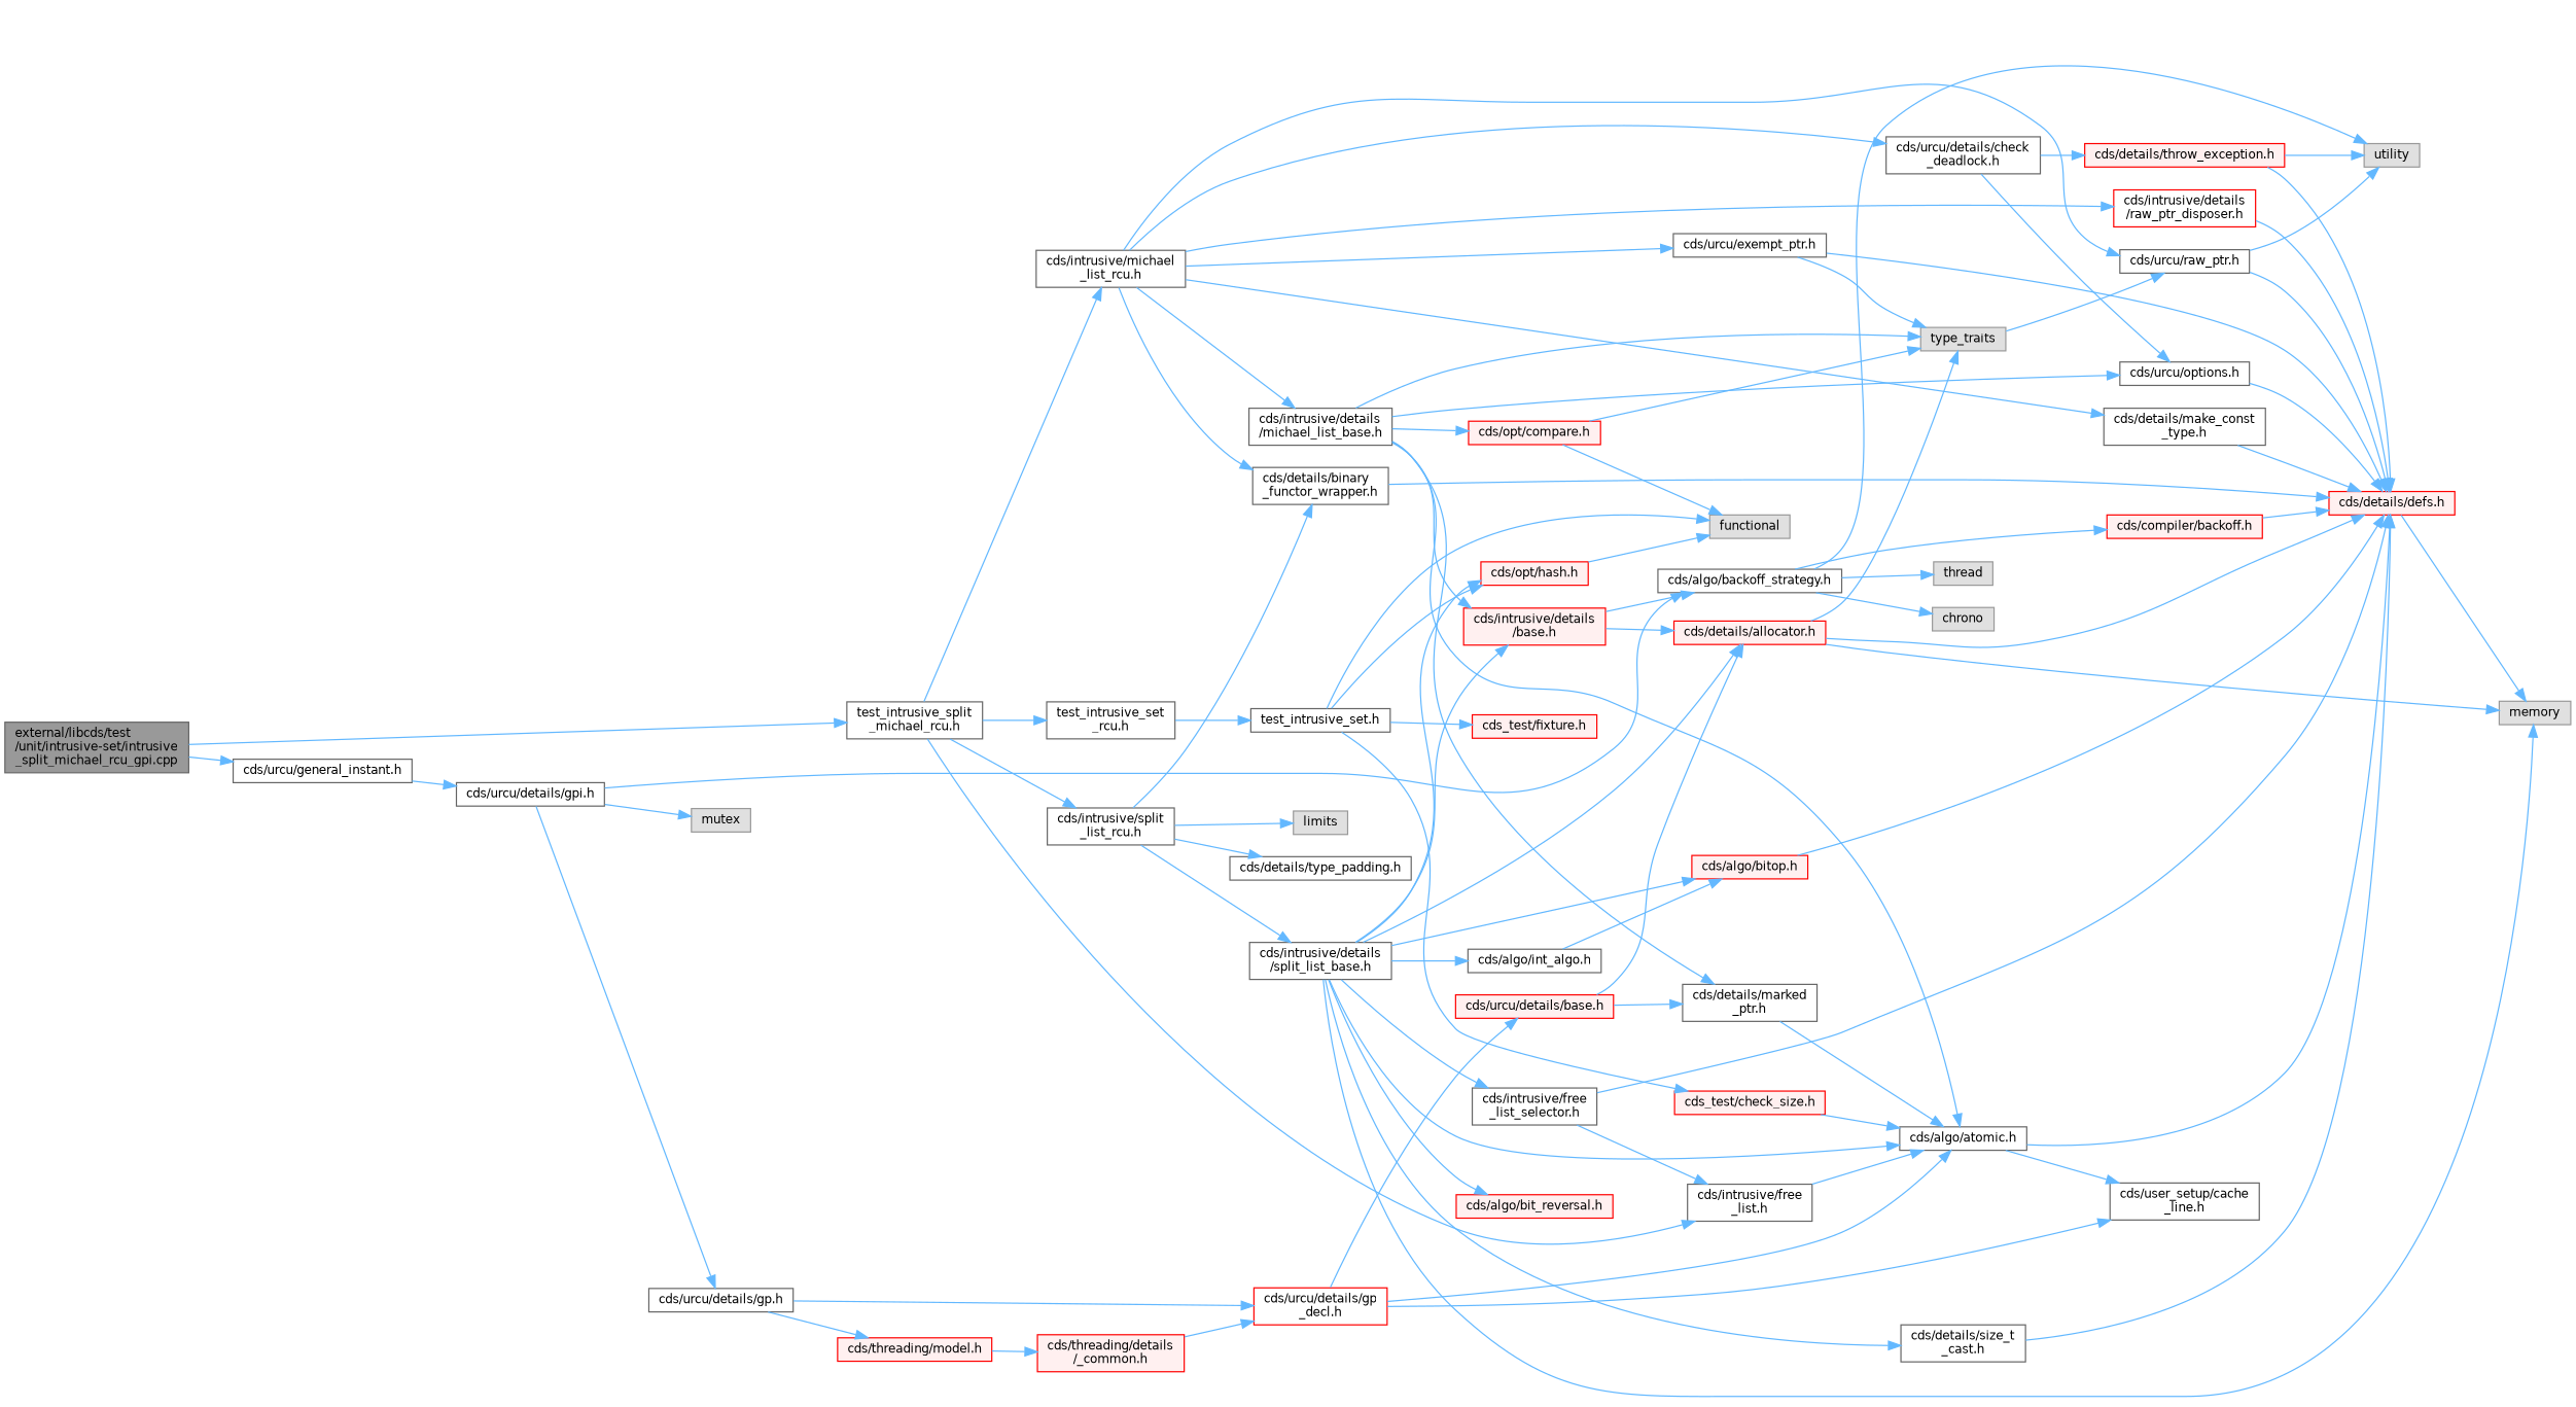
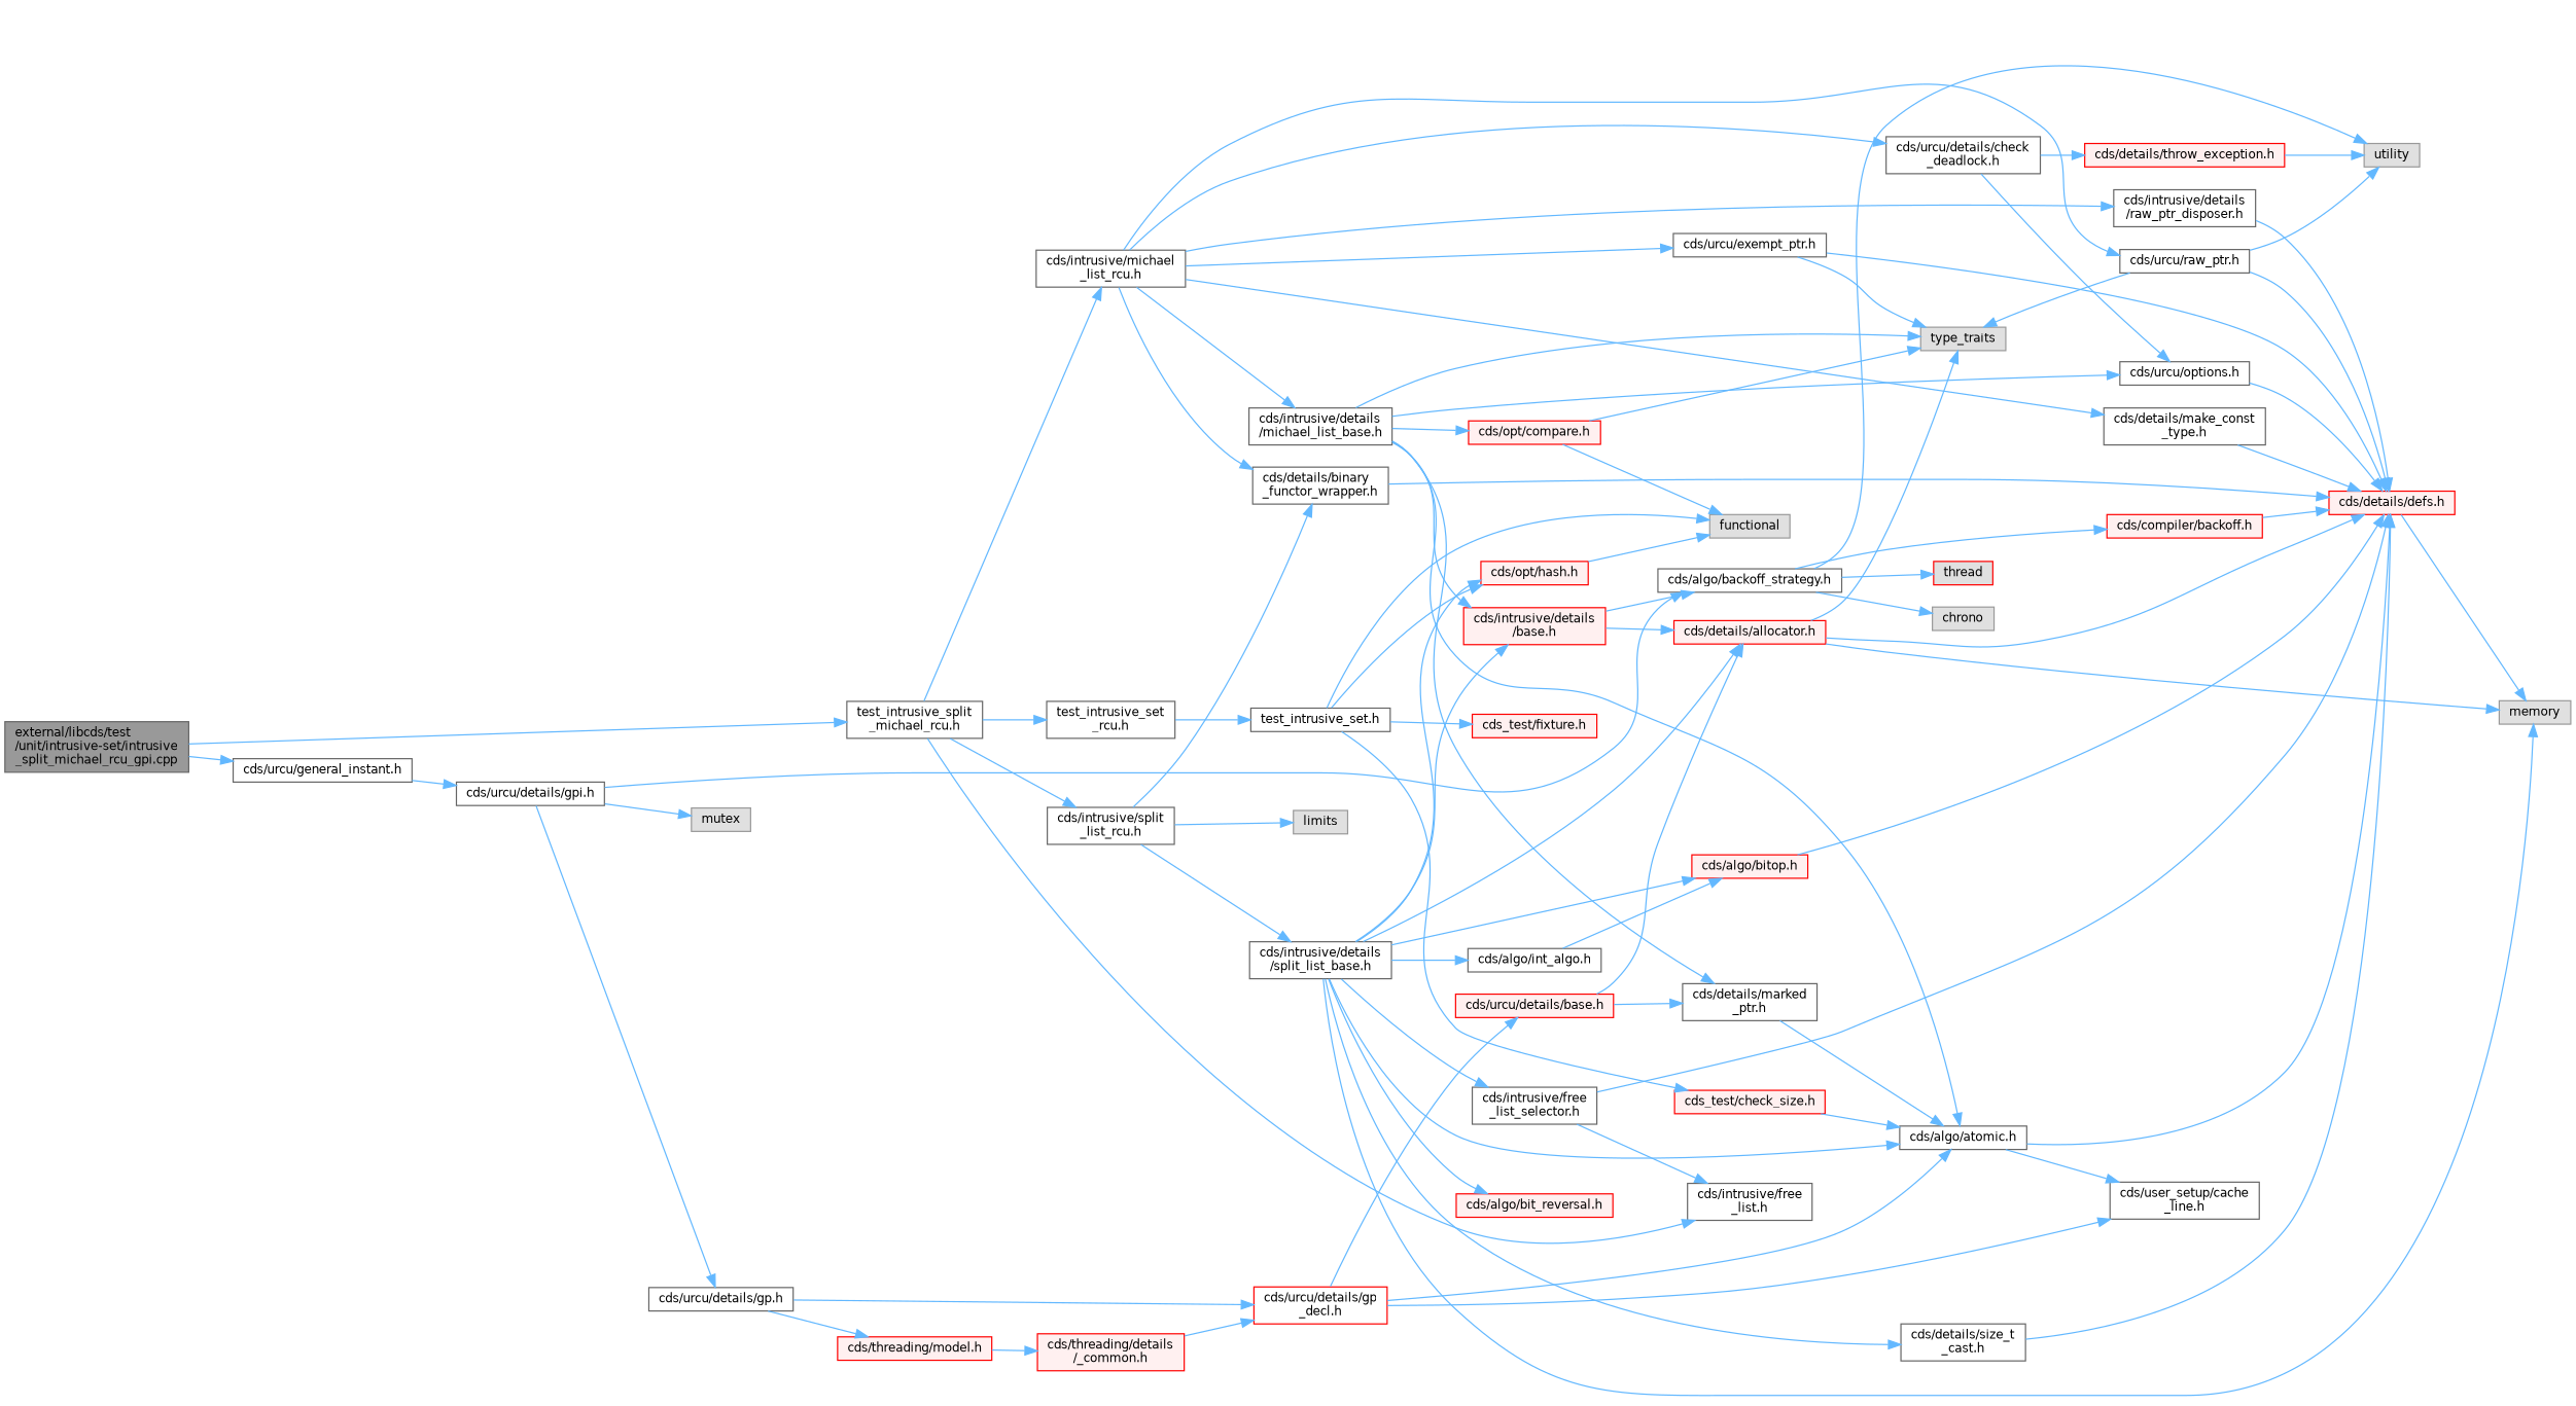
  digraph {
    rankdir=LR
    node [color=grey40 fillcolor=white fontname=Helvetica fontsize=10 shape=box style=filled]
    edge [color=steelblue1 fontname=Helvetica fontsize=10 labelfontname=Helvetica labelfontsize=10 style=solid]
    n1 [color=gray40 fillcolor=grey60 fontcolor=black height=0.2 label="external/libcds/test\l/unit/intrusive-set/intrusive\l_split_michael_rcu_gpi.cpp" width=0.4]
    n2 [height=0.2 label="cds/urcu/general_instant.h" width=0.4]
    n3 [height=0.2 label="test_intrusive_split\l_michael_rcu.h" width=0.4]
    n4 [height=0.2 label="cds/urcu/details/gpi.h" width=0.4]
    n5 [height=0.2 label="test_intrusive_set\l_rcu.h" width=0.4]
    n6 [height=0.2 label="cds/intrusive/michael\l_list_rcu.h" width=0.4]
    n7 [height=0.2 label="cds/intrusive/split\l_list_rcu.h" width=0.4]
    n8 [height=0.2 label="cds/intrusive/free\l_list.h" width=0.4]
    n9 [color=grey60 fillcolor="#E0E0E0" height=0.2 label=mutex width=0.4]
    n10 [height=0.2 label="cds/urcu/details/gp.h" width=0.4]
    n11 [height=0.2 label="cds/algo/backoff_strategy.h" width=0.4]
    n12 [color=red height=0.2 label="cds/urcu/details/gp\l_decl.h" width=0.4]
    n13 [color=red fillcolor="#FFF0F0" height=0.2 label="cds/threading/model.h" width=0.4]
    n14 [color=grey60 fillcolor="#E0E0E0" height=0.2 label=utility width=0.4]
-   n15 [color=grey60 fillcolor="#E0E0E0" height=0.2 label=thread width=0.4]
+   n15 [color=red fillcolor="#E0E0E0" height=0.2 label=thread width=0.4]
    n16 [color=grey60 fillcolor="#E0E0E0" height=0.2 label=chrono width=0.4]
    n17 [color=red fillcolor="#FFF0F0" height=0.2 label="cds/compiler/backoff.h" width=0.4]
    n18 [color=red fillcolor="#FFF0F0" height=0.2 label="cds/urcu/details/base.h" width=0.4]
    n19 [height=0.2 label="cds/user_setup/cache\l_line.h" width=0.4]
    n20 [height=0.2 label="cds/algo/atomic.h" width=0.4]
    n21 [color=red fillcolor="#FFF0F0" height=0.2 label="cds/threading/details\l/_common.h" width=0.4]
    n22 [color=red fillcolor="#FFF0F0" height=0.2 label="cds/details/allocator.h" width=0.4]
    n23 [height=0.2 label="cds/details/marked\l_ptr.h" width=0.4]
    n24 [color=red fillcolor="#FFF0F0" height=0.2 label="cds/details/defs.h" width=0.4]
    n25 [color=grey60 fillcolor="#E0E0E0" height=0.2 label=memory width=0.4]
    n26 [color=grey60 fillcolor="#E0E0E0" height=0.2 label=type_traits width=0.4]
    n27 [height=0.2 label="test_intrusive_set.h" width=0.4]
    n28 [height=0.2 label="cds/intrusive/details\l/michael_list_base.h" width=0.4]
    n29 [height=0.2 label="cds/urcu/details/check\l_deadlock.h" width=0.4]
    n30 [height=0.2 label="cds/details/binary\l_functor_wrapper.h" width=0.4]
    n31 [height=0.2 label="cds/details/make_const\l_type.h" width=0.4]
    n32 [height=0.2 label="cds/urcu/exempt_ptr.h" width=0.4]
    n33 [height=0.2 label="cds/urcu/raw_ptr.h" width=0.4]
-   n34 [color=red height=0.2 label="cds/intrusive/details\l/raw_ptr_disposer.h" width=0.4]
+   n34 [height=0.2 label="cds/intrusive/details\l/raw_ptr_disposer.h" width=0.4]
    n35 [color=grey60 fillcolor="#E0E0E0" height=0.2 label=limits width=0.4]
    n36 [height=0.2 label="cds/intrusive/details\l/split_list_base.h" width=0.4]
-   n37 [height=0.2 label="cds/details/type_padding.h" width=0.4]
    n38 [color=red fillcolor="#FFF0F0" height=0.2 label="cds_test/check_size.h" width=0.4]
    n39 [color=red fillcolor="#FFF0F0" height=0.2 label="cds_test/fixture.h" width=0.4]
    n40 [color=red fillcolor="#FFF0F0" height=0.2 label="cds/opt/hash.h" width=0.4]
    n41 [color=grey60 fillcolor="#E0E0E0" height=0.2 label=functional width=0.4]
    n42 [color=red fillcolor="#FFF0F0" height=0.2 label="cds/intrusive/details\l/base.h" width=0.4]
    n43 [color=red fillcolor="#FFF0F0" height=0.2 label="cds/opt/compare.h" width=0.4]
    n44 [height=0.2 label="cds/urcu/options.h" width=0.4]
    n45 [color=red fillcolor="#FFF0F0" height=0.2 label="cds/details/throw_exception.h" width=0.4]
    n46 [color=red fillcolor="#FFF0F0" height=0.2 label="cds/algo/bit_reversal.h" width=0.4]
    n47 [height=0.2 label="cds/algo/int_algo.h" width=0.4]
    n48 [color=red fillcolor="#FFF0F0" height=0.2 label="cds/algo/bitop.h" width=0.4]
    n49 [height=0.2 label="cds/intrusive/free\l_list_selector.h" width=0.4]
    n50 [height=0.2 label="cds/details/size_t\l_cast.h" width=0.4]
    n1 -> n2
    n1 -> n3
    n2 -> n4
    n3 -> n5
    n3 -> n6
    n3 -> n7
    n3 -> n8
    n4 -> n9
    n4 -> n10
    n4 -> n11
    n5 -> n27
    n6 -> n28
    n6 -> n29
    n6 -> n30
    n6 -> n31
    n6 -> n32
    n6 -> n33
    n6 -> n34
    n7 -> n30
    n7 -> n35
    n7 -> n36
-   n7 -> n37
-   n8 -> n20
    n10 -> n12
    n10 -> n13
    n11 -> n14
    n11 -> n15
    n11 -> n16
    n11 -> n17
    n12 -> n18
    n12 -> n19
    n12 -> n20
    n13 -> n21
    n17 -> n24
    n18 -> n22
    n18 -> n23
    n20 -> n19
    n20 -> n24
    n21 -> n12
    n22 -> n24
    n22 -> n25
    n22 -> n26
    n23 -> n20
    n24 -> n25
    n27 -> n38
    n27 -> n39
    n27 -> n40
    n27 -> n41
    n28 -> n20
    n28 -> n23
    n28 -> n26
    n28 -> n42
    n28 -> n43
    n28 -> n44
    n29 -> n44
    n29 -> n45
    n30 -> n24
    n31 -> n24
    n32 -> n24
    n32 -> n26
    n33 -> n14
    n33 -> n24
-   n26 -> n33
+   n33 -> n26
    n34 -> n24
    n36 -> n20
    n36 -> n22
    n36 -> n25
    n36 -> n40
    n36 -> n42
    n36 -> n46
    n36 -> n47
    n36 -> n48
    n36 -> n49
    n36 -> n50
    n38 -> n20
    n40 -> n41
    n42 -> n11
    n42 -> n22
    n43 -> n26
    n43 -> n41
    n44 -> n24
    n45 -> n14
-   n45 -> n24
    n47 -> n48
    n48 -> n24
    n49 -> n8
    n49 -> n24
    n50 -> n24
  }
